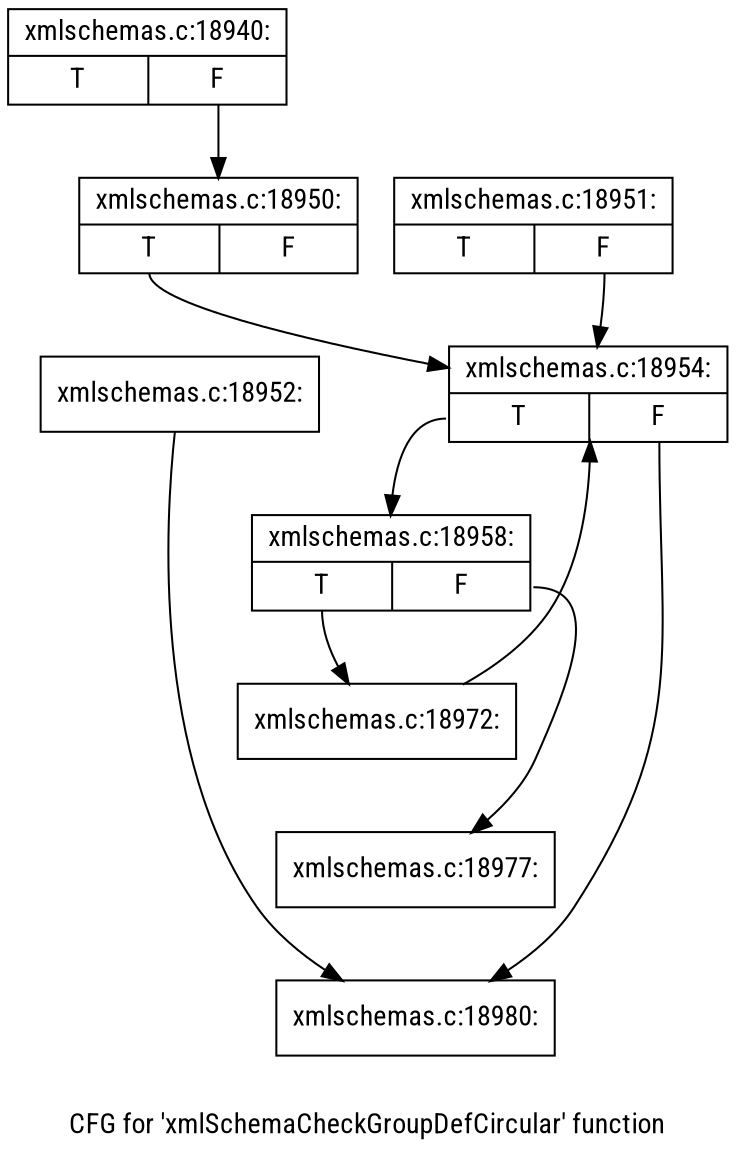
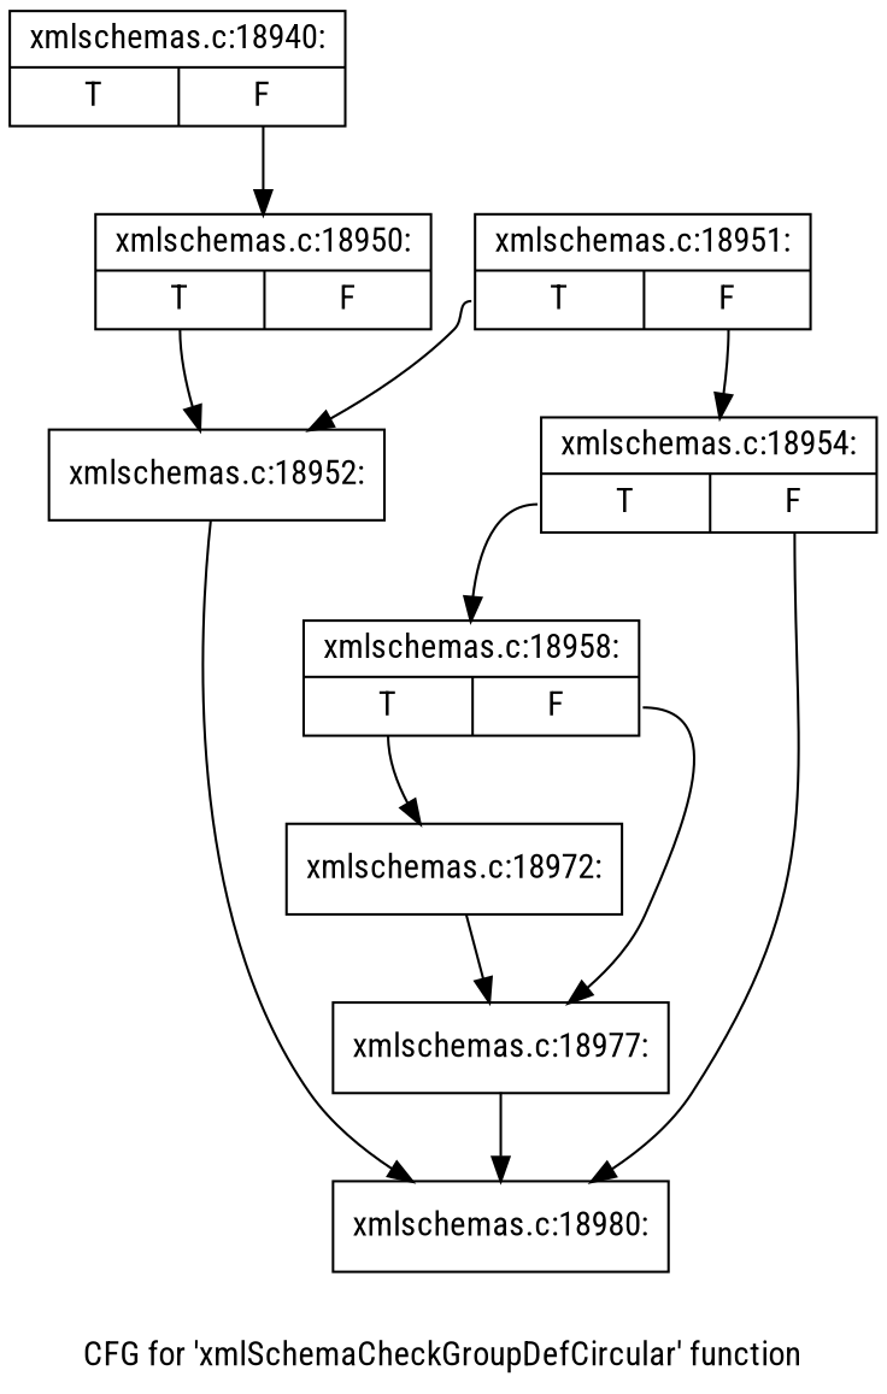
  digraph {
    fontname="Roboto Condensed"
    label="CFG for 'xmlSchemaCheckGroupDefCircular' function"
    node [fontname="Roboto Condensed" shape=record]
    edge [fontname="Roboto Condensed" tailport=s0]
    n1 [label="{xmlschemas.c:18940:|{<s0>T|<s1>F}}"]
    n2 [label="{xmlschemas.c:18950:|{<s0>T|<s1>F}}"]
    n3 [label="{xmlschemas.c:18952:}"]
    n4 [label="{xmlschemas.c:18980:}"]
    n5 [label="{xmlschemas.c:18951:|{<s0>T|<s1>F}}"]
    n6 [label="{xmlschemas.c:18954:|{<s0>T|<s1>F}}"]
    n7 [label="{xmlschemas.c:18958:|{<s0>T|<s1>F}}"]
    n8 [label="{xmlschemas.c:18972:}"]
    n9 [label="{xmlschemas.c:18977:}"]
    n1 -> n2 [tailport=s1]
-   n2 -> n6
+   n2 -> n3
    n3 -> n4
+   n5 -> n3
    n5 -> n6 [tailport=s1]
    n6 -> n4 [tailport=s1]
    n6 -> n7
    n7 -> n8
    n7 -> n9 [tailport=s1]
-   n8 -> n6
+   n8 -> n9
+   n9 -> n4
  }
